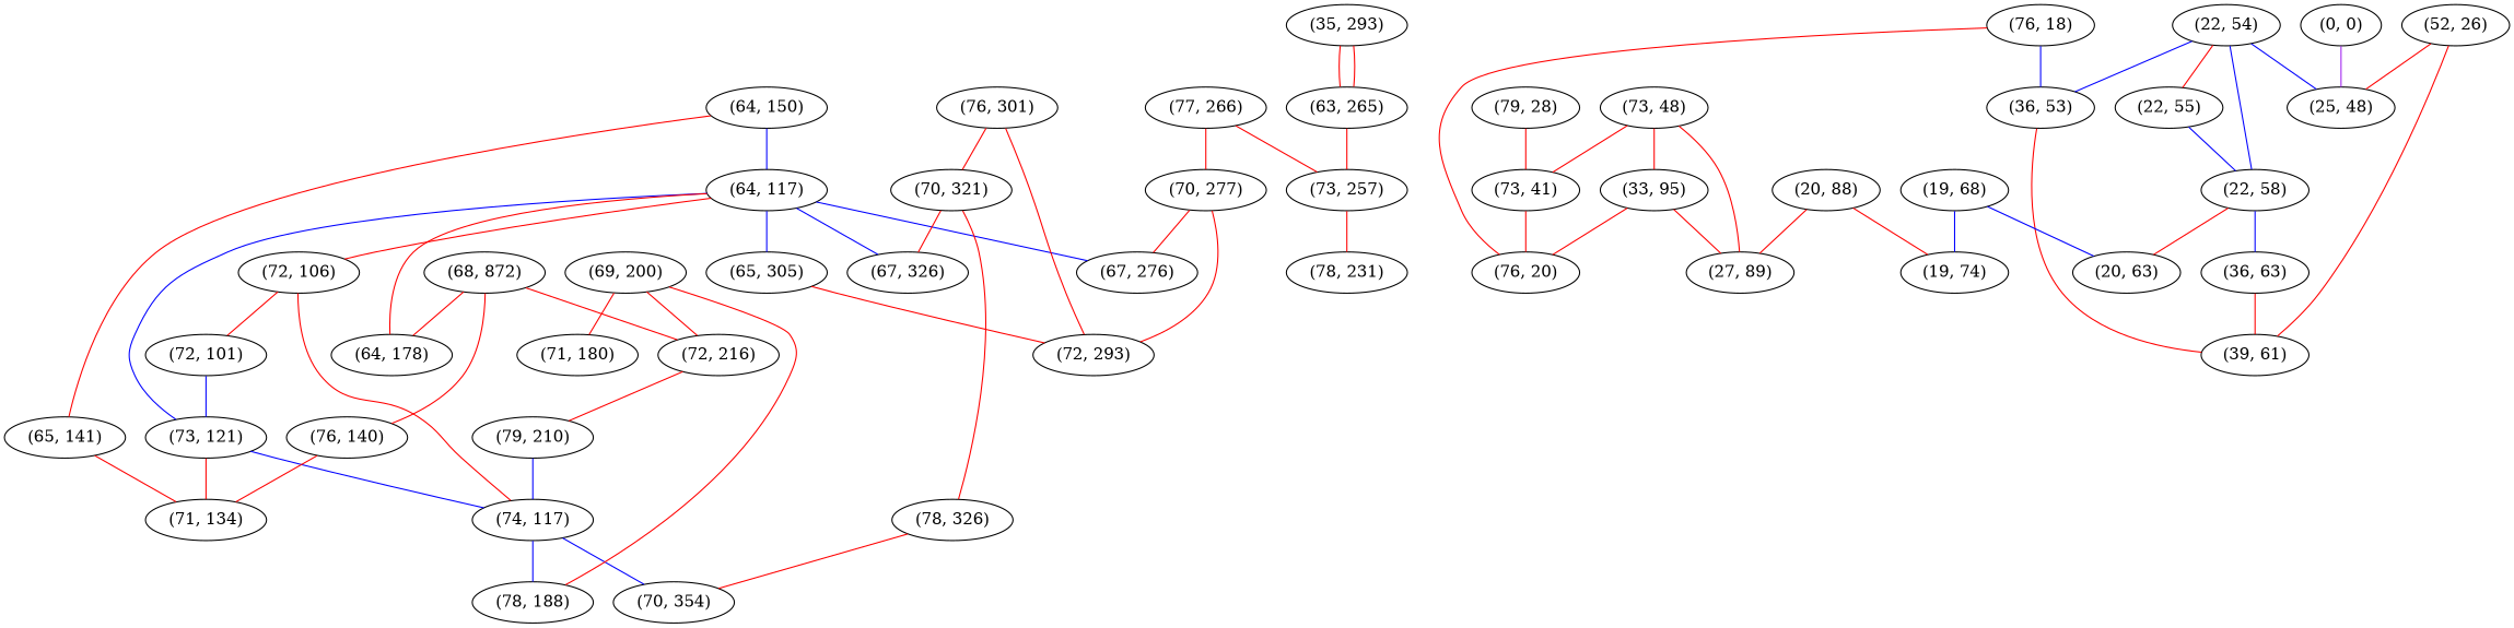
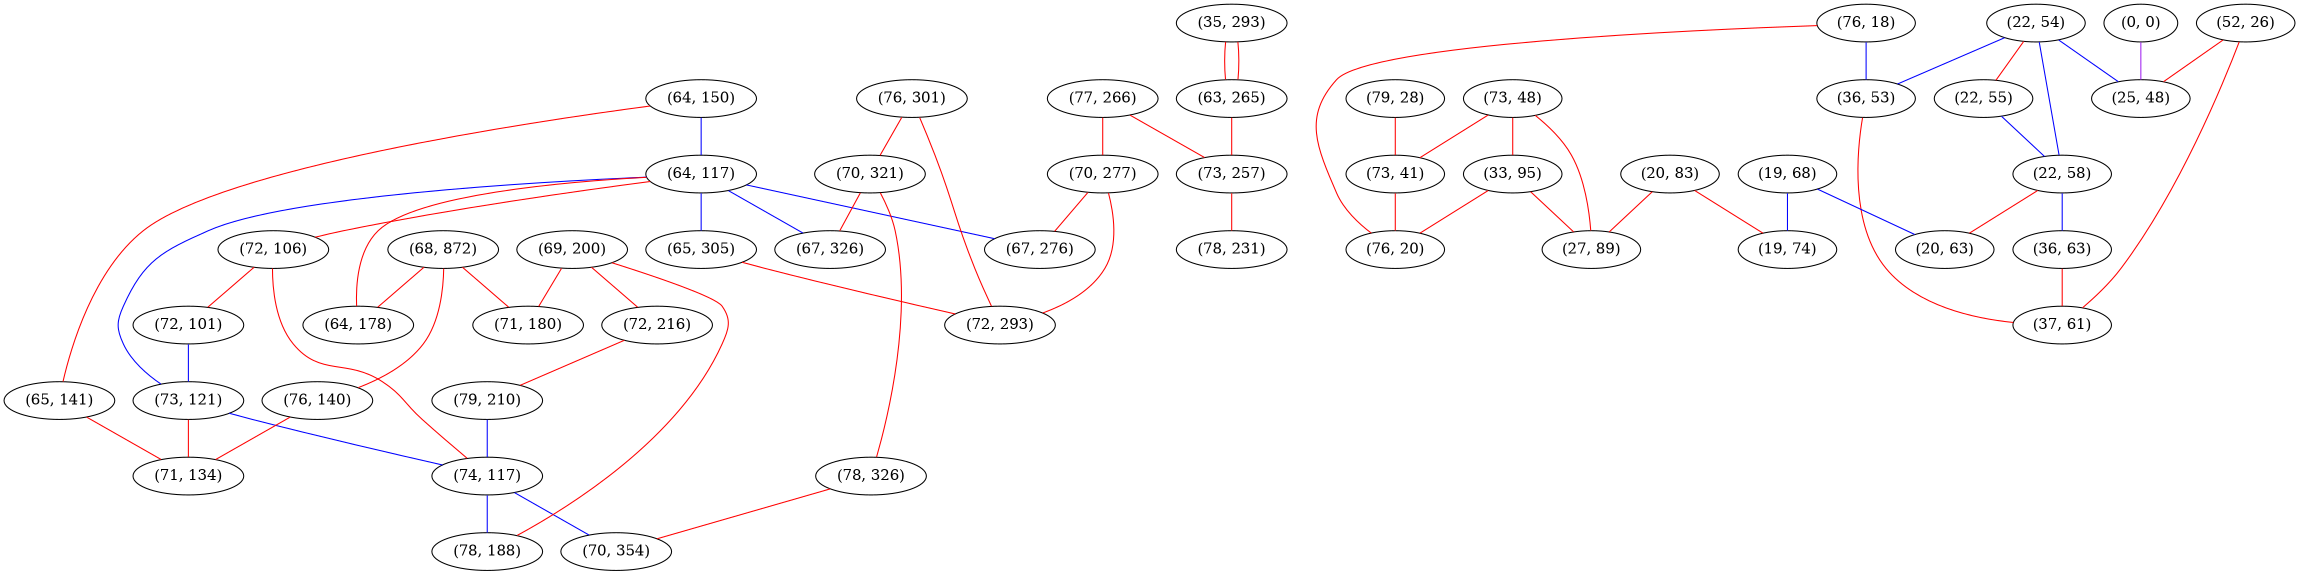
  graph {
    edge [color=red weight=1]
    "(64, 150)"
    "(64, 117)"
    "(65, 141)"
    "(65, 305)"
    "(72, 106)"
    "(73, 121)"
    "(67, 276)"
    "(64, 178)"
    "(67, 326)"
    "(71, 134)"
    "(72, 293)"
    "(72, 101)"
    "(74, 117)"
    "(22, 54)"
    "(22, 55)"
    "(22, 58)"
    "(36, 53)"
    "(25, 48)"
    "(36, 63)"
    "(20, 63)"
-   "(37, 61)" [label="(39, 61)"]
+   "(37, 61)"
    "(76, 301)"
    "(70, 321)"
    "(78, 326)"
    "(76, 18)"
    "(76, 20)"
-   "(20, 83)" [label="(20, 88)"]
+   "(20, 83)"
    "(27, 89)"
    "(19, 74)"
    "(70, 354)"
    "(77, 266)"
    "(73, 257)"
    "(70, 277)"
    "(78, 231)"
    "(69, 200)"
    "(72, 216)"
    "(71, 180)"
    "(78, 188)"
    "(79, 210)"
    "(35, 293)"
    "(63, 265)"
    "(79, 28)"
    "(73, 41)"
    "(73, 48)"
    "(33, 95)"
    n46 [label="(68, 872)"]
    "(76, 140)"
    "(52, 26)"
    "(0, 0)"
    "(19, 68)"
    "(64, 150)" -- "(64, 117)" [color=blue weight=3]
    "(64, 150)" -- "(65, 141)"
    "(64, 117)" -- "(65, 305)" [color=blue weight=3]
    "(64, 117)" -- "(72, 106)"
    "(64, 117)" -- "(73, 121)" [color=blue weight=3]
    "(64, 117)" -- "(67, 276)" [color=blue weight=3]
    "(64, 117)" -- "(64, 178)" [weight=3]
    "(64, 117)" -- "(67, 326)" [color=blue weight=3]
    "(65, 141)" -- "(71, 134)"
    "(65, 305)" -- "(72, 293)"
    "(72, 106)" -- "(72, 101)"
    "(72, 106)" -- "(74, 117)"
    "(73, 121)" -- "(71, 134)"
    "(73, 121)" -- "(74, 117)" [color=blue weight=3]
    "(72, 101)" -- "(73, 121)" [color=blue weight=3]
    "(74, 117)" -- "(70, 354)" [color=blue weight=3]
    "(74, 117)" -- "(78, 188)" [color=blue weight=3]
    "(22, 54)" -- "(22, 55)"
    "(22, 54)" -- "(22, 58)" [color=blue weight=3]
    "(22, 54)" -- "(36, 53)" [color=blue weight=3]
    "(22, 54)" -- "(25, 48)" [color=blue weight=3]
    "(22, 55)" -- "(22, 58)" [color=blue weight=3]
    "(22, 58)" -- "(36, 63)" [color=blue weight=3]
    "(22, 58)" -- "(20, 63)"
    "(36, 53)" -- "(37, 61)"
    "(36, 63)" -- "(37, 61)"
    "(76, 301)" -- "(72, 293)"
    "(76, 301)" -- "(70, 321)"
    "(70, 321)" -- "(67, 326)"
    "(70, 321)" -- "(78, 326)"
    "(78, 326)" -- "(70, 354)"
    "(76, 18)" -- "(36, 53)" [color=blue weight=3]
    "(76, 18)" -- "(76, 20)"
    "(20, 83)" -- "(27, 89)"
    "(20, 83)" -- "(19, 74)"
    "(77, 266)" -- "(73, 257)"
    "(77, 266)" -- "(70, 277)"
    "(73, 257)" -- "(78, 231)"
    "(70, 277)" -- "(67, 276)"
    "(70, 277)" -- "(72, 293)"
    "(69, 200)" -- "(72, 216)"
    "(69, 200)" -- "(71, 180)"
    "(69, 200)" -- "(78, 188)"
    "(72, 216)" -- "(79, 210)"
    "(79, 210)" -- "(74, 117)" [color=blue weight=3]
    "(35, 293)" -- "(63, 265)"
    "(35, 293)" -- "(63, 265)"
    "(63, 265)" -- "(73, 257)"
    "(79, 28)" -- "(73, 41)"
    "(73, 41)" -- "(76, 20)"
    "(73, 48)" -- "(27, 89)"
    "(73, 48)" -- "(73, 41)"
    "(73, 48)" -- "(33, 95)"
    "(33, 95)" -- "(76, 20)"
    "(33, 95)" -- "(27, 89)"
    n46 -- "(64, 178)"
-   n46 -- "(72, 216)"
+   n46 -- "(71, 180)"
    n46 -- "(76, 140)"
    "(76, 140)" -- "(71, 134)"
    "(52, 26)" -- "(25, 48)"
    "(52, 26)" -- "(37, 61)"
    "(0, 0)" -- "(25, 48)" [color=purple weight=4]
    "(19, 68)" -- "(20, 63)" [color=blue weight=3]
    "(19, 68)" -- "(19, 74)" [color=blue weight=3]
  }
